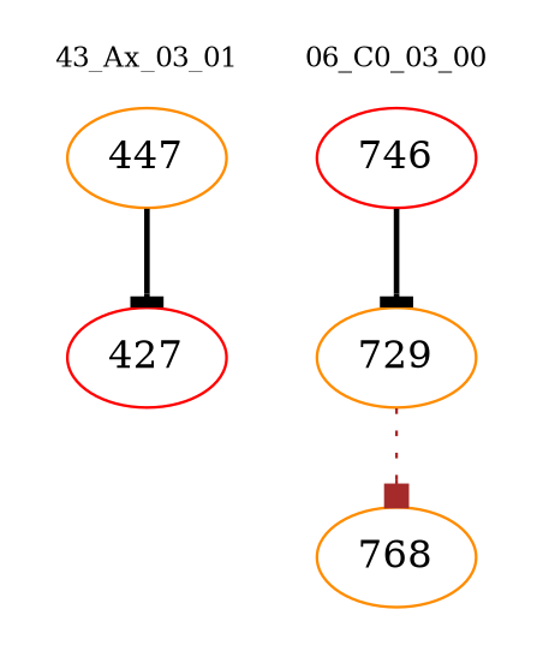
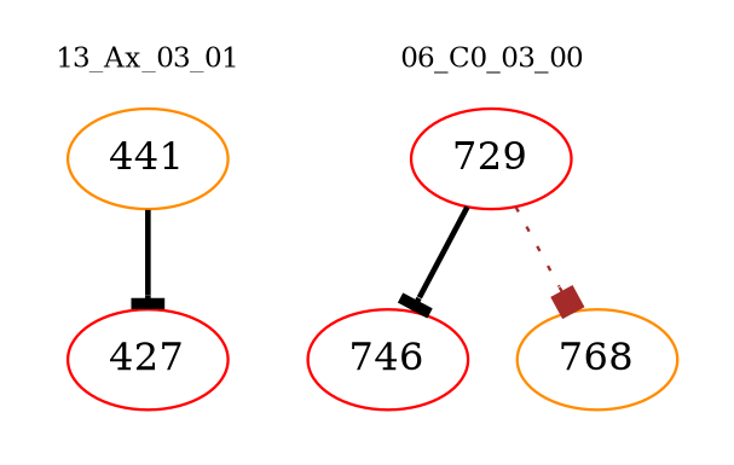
  digraph {
    fontname="DejaVu Serif"
    node [color=red fontname="DejaVu Serif"]
    edge [arrowhead=tee color=black fontname="DejaVu Serif" style=bold]
-   n1 [color=darkorange label=447]
+   n1 [color=darkorange label=441]
    n2 [label=427]
    n3 [label=746]
-   n4 [color=darkorange label=729]
+   n4 [label=729]
    n5 [color=darkorange label=768]
    subgraph cluster_1 {
      color=white
      fontsize=10
-     label="43_Ax_03_01"
+     label="13_Ax_03_01"
      n1
      n2
    }
    subgraph cluster_2 {
      color=white
      fontsize=10
      label="06_C0_03_00"
      n3
      n4
      n5
    }
    n1 -> n2
-   n3 -> n4
+   n4 -> n3
    n4 -> n5 [arrowhead=box color=brown style=dotted]
  }
